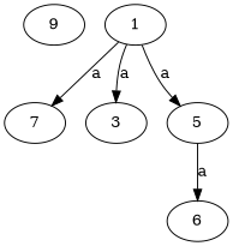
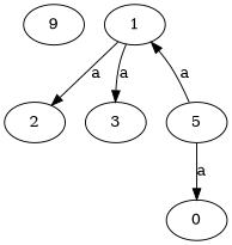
  strict digraph {
    n1 [label=9]
    1
-   2 [label=7]
+   2
    3
    5
-   6
+   6 [label=0]
    1 -> 2 [label=a]
    1 -> 3 [label=a]
-   1 -> 5 [label=a]
+   5 -> 1 [label=a]
    5 -> 6 [label=a]
  }
